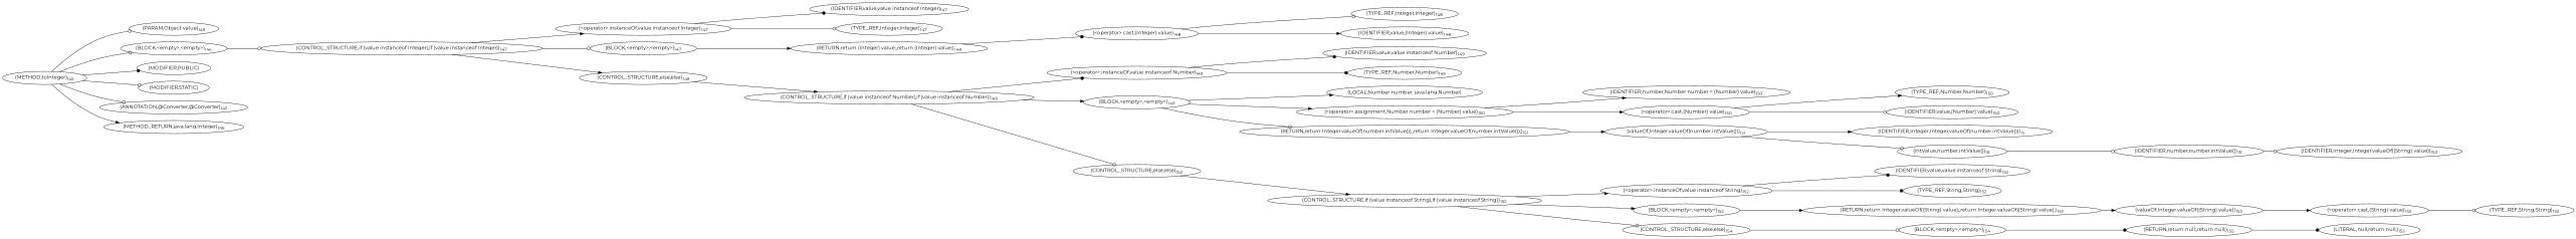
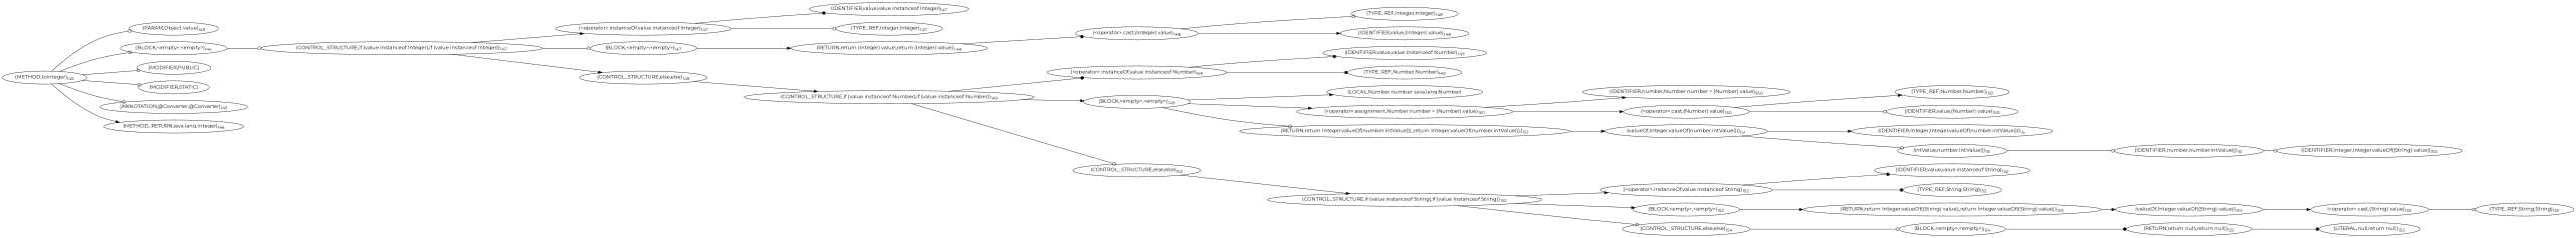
  digraph {
    fontname=Montserrat
    rankdir=LR
    node [fontname=Montserrat]
    edge [arrowhead=normal fontname=Montserrat]
    n1 [label=<(METHOD,toInteger)<SUB>145</SUB>>]
    n2 [label=<(PARAM,Object value)<SUB>149</SUB>>]
    n3 [label=<(BLOCK,&lt;empty&gt;,&lt;empty&gt;)<SUB>146</SUB>>]
    n4 [label=<(MODIFIER,PUBLIC)>]
    n5 [label=<(MODIFIER,STATIC)>]
    n6 [label=<(ANNOTATION,@Converter,@Converter)<SUB>145</SUB>>]
    n7 [label=<(METHOD_RETURN,java.lang.Integer)<SUB>146</SUB>>]
    n8 [label=<(CONTROL_STRUCTURE,if (value instanceof Integer),if (value instanceof Integer))<SUB>147</SUB>>]
    n9 [label=<(&lt;operator&gt;.instanceOf,value instanceof Integer)<SUB>147</SUB>>]
    n10 [label=<(BLOCK,&lt;empty&gt;,&lt;empty&gt;)<SUB>147</SUB>>]
    n11 [label=<(CONTROL_STRUCTURE,else,else)<SUB>149</SUB>>]
    n12 [label=<(IDENTIFIER,value,value instanceof Integer)<SUB>147</SUB>>]
    n13 [label=<(TYPE_REF,Integer,Integer)<SUB>147</SUB>>]
    n14 [label=<(RETURN,return (Integer) value;,return (Integer) value;)<SUB>148</SUB>>]
    n15 [label=<(CONTROL_STRUCTURE,if (value instanceof Number),if (value instanceof Number))<SUB>149</SUB>>]
    n16 [label=<(&lt;operator&gt;.cast,(Integer) value)<SUB>148</SUB>>]
    n17 [label=<(TYPE_REF,Integer,Integer)<SUB>148</SUB>>]
    n18 [label=<(IDENTIFIER,value,(Integer) value)<SUB>148</SUB>>]
    n19 [label=<(&lt;operator&gt;.instanceOf,value instanceof Number)<SUB>149</SUB>>]
    n20 [label=<(BLOCK,&lt;empty&gt;,&lt;empty&gt;)<SUB>149</SUB>>]
    n21 [label=<(CONTROL_STRUCTURE,else,else)<SUB>152</SUB>>]
    n22 [label=<(IDENTIFIER,value,value instanceof Number)<SUB>149</SUB>>]
    n23 [label=<(TYPE_REF,Number,Number)<SUB>149</SUB>>]
    n24 [label=<(LOCAL,Number number: java.lang.Number)>]
    n25 [label=<(&lt;operator&gt;.assignment,Number number = (Number) value)<SUB>150</SUB>>]
    n26 [label=<(RETURN,return Integer.valueOf(number.intValue());,return Integer.valueOf(number.intValue());)<SUB>151</SUB>>]
    n27 [label=<(CONTROL_STRUCTURE,if (value instanceof String),if (value instanceof String))<SUB>152</SUB>>]
-   n28 [label=<(IDENTIFIER,number,Number number = (Number) value)<SUB>150</SUB>>]
+   n28 [label=<(IDENTIFIER,number,Number number = (Number) value)<SUB>950</SUB>>]
    n29 [label=<(&lt;operator&gt;.cast,(Number) value)<SUB>150</SUB>>]
    n30 [label=<(valueOf,Integer.valueOf(number.intValue()))<SUB>151</SUB>>]
    n31 [label=<(TYPE_REF,Number,Number)<SUB>150</SUB>>]
    n32 [label=<(IDENTIFIER,value,(Number) value)<SUB>150</SUB>>]
    n33 [label=<(IDENTIFIER,Integer,Integer.valueOf(number.intValue()))<SUB>151</SUB>>]
    n34 [label=<(intValue,number.intValue())<SUB>151</SUB>>]
    n35 [label=<(IDENTIFIER,number,number.intValue())<SUB>151</SUB>>]
    n36 [label=<(IDENTIFIER,Integer,Integer.valueOf((String) value))<SUB>153</SUB>>]
    n37 [label=<(&lt;operator&gt;.instanceOf,value instanceof String)<SUB>152</SUB>>]
    n38 [label=<(BLOCK,&lt;empty&gt;,&lt;empty&gt;)<SUB>152</SUB>>]
    n39 [label=<(CONTROL_STRUCTURE,else,else)<SUB>154</SUB>>]
    n40 [label=<(IDENTIFIER,value,value instanceof String)<SUB>152</SUB>>]
    n41 [label=<(TYPE_REF,String,String)<SUB>152</SUB>>]
    n42 [label=<(RETURN,return Integer.valueOf((String) value);,return Integer.valueOf((String) value);)<SUB>153</SUB>>]
    n43 [label=<(BLOCK,&lt;empty&gt;,&lt;empty&gt;)<SUB>154</SUB>>]
    n44 [label=<(valueOf,Integer.valueOf((String) value))<SUB>153</SUB>>]
    n45 [label=<(&lt;operator&gt;.cast,(String) value)<SUB>153</SUB>>]
    n46 [label=<(TYPE_REF,String,String)<SUB>153</SUB>>]
    n47 [label=<(RETURN,return null;,return null;)<SUB>155</SUB>>]
    n48 [label=<(LITERAL,null,return null;)<SUB>155</SUB>>]
    n1 -> n2 [arrowhead=odot]
    n1 -> n3 [arrowhead=odot]
-   n1 -> n4 [arrowhead=dot]
+   n1 -> n4 [arrowhead=odot]
    n1 -> n5 [arrowhead=odot]
    n1 -> n6 [arrowhead=odot]
    n1 -> n7
    n3 -> n8 [arrowhead=odot]
    n8 -> n9
    n8 -> n10 [arrowhead=odot]
    n8 -> n11
    n9 -> n12 [arrowhead=dot]
    n9 -> n13 [arrowhead=odot]
    n10 -> n14
    n11 -> n15
    n14 -> n16 [arrowhead=dot]
    n15 -> n19 [arrowhead=dot]
    n15 -> n20
    n15 -> n21 [arrowhead=odot]
    n16 -> n17 [arrowhead=odot]
    n16 -> n18
    n19 -> n22 [arrowhead=dot]
    n19 -> n23 [arrowhead=dot]
    n20 -> n24
    n20 -> n25
    n20 -> n26 [arrowhead=odot]
    n21 -> n27
    n25 -> n28
    n25 -> n29
    n26 -> n30
    n27 -> n37
    n27 -> n38
    n27 -> n39 [arrowhead=odot]
    n29 -> n31
    n29 -> n32 [arrowhead=odot]
    n30 -> n33
    n30 -> n34 [arrowhead=odot]
    n34 -> n35 [arrowhead=odot]
    n35 -> n36 [arrowhead=odot]
    n37 -> n40 [arrowhead=dot]
    n37 -> n41 [arrowhead=dot]
    n38 -> n42
    n39 -> n43 [arrowhead=odot]
    n42 -> n44
    n43 -> n47 [arrowhead=dot]
    n44 -> n45
    n45 -> n46 [arrowhead=odot]
    n47 -> n48 [arrowhead=dot]
  }
